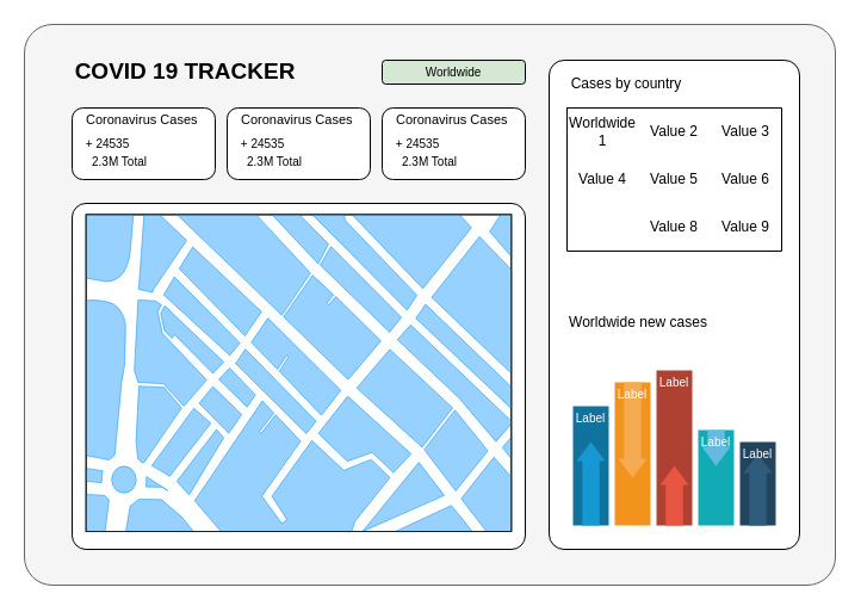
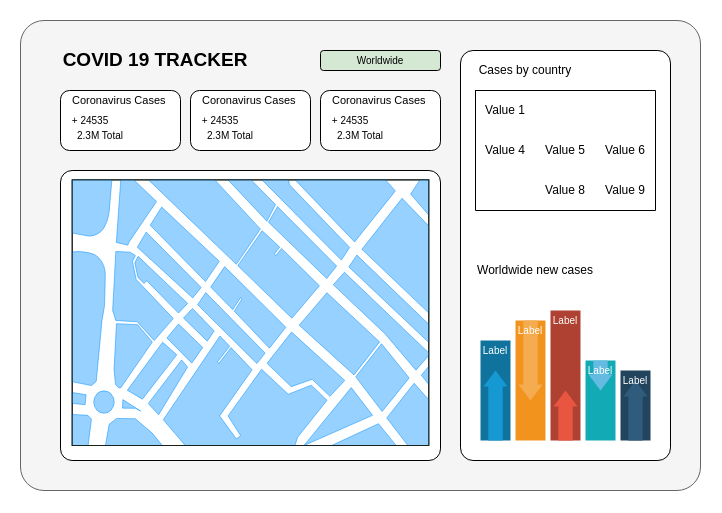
  <mxCell id="0" />
  <mxCell id="1" parent="0" />
  <mxCell id="2" value="" style="rounded=1;whiteSpace=wrap;html=1;fillColor=#f5f5f5;strokeColor=#666666;fontColor=#333333;arcSize=5;" vertex="1" parent="1"><mxGeometry x="20" y="20" width="680" height="470" as="geometry" /></mxCell>
  <mxCell id="3" value="&lt;font size=&quot;1&quot;&gt;&lt;b style=&quot;font-size: 19px&quot;&gt;COVID 19 TRACKER&lt;/b&gt;&lt;/font&gt;" style="text;html=1;strokeColor=none;fillColor=none;align=center;verticalAlign=middle;whiteSpace=wrap;rounded=0;" vertex="1" parent="1"><mxGeometry x="50" y="50" width="210" height="20" as="geometry" /></mxCell>
  <mxCell id="4" value="&lt;div&gt;&lt;span style=&quot;font-size: 10px&quot;&gt;Worldwide&lt;/span&gt;&lt;/div&gt;" style="rounded=1;whiteSpace=wrap;html=1;align=center;fillColor=#d5e8d4;" vertex="1" parent="1"><mxGeometry x="320" y="50" width="120" height="20" as="geometry" /></mxCell>
  <mxCell id="5" value="" style="rounded=1;whiteSpace=wrap;html=1;" vertex="1" parent="1"><mxGeometry x="60" y="90" width="120" height="60" as="geometry" /></mxCell>
  <mxCell id="6" value="&lt;font style=&quot;font-size: 11px&quot;&gt;Coronavirus Cases&lt;/font&gt;" style="text;html=1;strokeColor=none;fillColor=none;align=left;verticalAlign=middle;whiteSpace=wrap;rounded=0;" vertex="1" parent="1"><mxGeometry x="70" y="90" width="100" height="20" as="geometry" /></mxCell>
  <mxCell id="7" value="&lt;font style=&quot;font-size: 10px&quot;&gt;+ 24535&lt;/font&gt;" style="text;html=1;strokeColor=none;fillColor=none;align=center;verticalAlign=middle;whiteSpace=wrap;rounded=0;" vertex="1" parent="1"><mxGeometry x="60" y="115" width="60" height="10" as="geometry" /></mxCell>
  <mxCell id="8" value="&lt;font style=&quot;font-size: 10px&quot;&gt;2.3M Total&lt;/font&gt;" style="text;html=1;strokeColor=none;fillColor=none;align=center;verticalAlign=middle;whiteSpace=wrap;rounded=0;" vertex="1" parent="1"><mxGeometry x="70" y="130" width="60" height="10" as="geometry" /></mxCell>
  <mxCell id="9" value="" style="rounded=1;whiteSpace=wrap;html=1;" vertex="1" parent="1"><mxGeometry x="190" y="90" width="120" height="60" as="geometry" /></mxCell>
  <mxCell id="10" value="&lt;font style=&quot;font-size: 11px&quot;&gt;Coronavirus Cases&lt;/font&gt;" style="text;html=1;strokeColor=none;fillColor=none;align=left;verticalAlign=middle;whiteSpace=wrap;rounded=0;" vertex="1" parent="1"><mxGeometry x="200" y="90" width="100" height="20" as="geometry" /></mxCell>
  <mxCell id="11" value="&lt;font style=&quot;font-size: 10px&quot;&gt;+ 24535&lt;/font&gt;" style="text;html=1;strokeColor=none;fillColor=none;align=center;verticalAlign=middle;whiteSpace=wrap;rounded=0;" vertex="1" parent="1"><mxGeometry x="190" y="115" width="60" height="10" as="geometry" /></mxCell>
  <mxCell id="12" value="&lt;font style=&quot;font-size: 10px&quot;&gt;2.3M Total&lt;/font&gt;" style="text;html=1;strokeColor=none;fillColor=none;align=center;verticalAlign=middle;whiteSpace=wrap;rounded=0;" vertex="1" parent="1"><mxGeometry x="200" y="130" width="60" height="10" as="geometry" /></mxCell>
  <mxCell id="13" value="" style="rounded=1;whiteSpace=wrap;html=1;" vertex="1" parent="1"><mxGeometry x="320" y="90" width="120" height="60" as="geometry" /></mxCell>
  <mxCell id="14" value="&lt;font style=&quot;font-size: 11px&quot;&gt;Coronavirus Cases&lt;/font&gt;" style="text;html=1;strokeColor=none;fillColor=none;align=left;verticalAlign=middle;whiteSpace=wrap;rounded=0;" vertex="1" parent="1"><mxGeometry x="330" y="90" width="100" height="20" as="geometry" /></mxCell>
  <mxCell id="15" value="&lt;font style=&quot;font-size: 10px&quot;&gt;+ 24535&lt;/font&gt;" style="text;html=1;strokeColor=none;fillColor=none;align=center;verticalAlign=middle;whiteSpace=wrap;rounded=0;" vertex="1" parent="1"><mxGeometry x="320" y="115" width="60" height="10" as="geometry" /></mxCell>
  <mxCell id="16" value="&lt;font style=&quot;font-size: 10px&quot;&gt;2.3M Total&lt;/font&gt;" style="text;html=1;strokeColor=none;fillColor=none;align=center;verticalAlign=middle;whiteSpace=wrap;rounded=0;" vertex="1" parent="1"><mxGeometry x="330" y="130" width="60" height="10" as="geometry" /></mxCell>
  <mxCell id="17" value="" style="rounded=1;whiteSpace=wrap;html=1;arcSize=4;" vertex="1" parent="1"><mxGeometry x="60" y="170" width="380" height="290" as="geometry" /></mxCell>
  <mxCell id="18" value="" style="verticalLabelPosition=bottom;verticalAlign=top;html=1;shadow=0;dashed=0;strokeWidth=1;shape=mxgraph.ios.iBgMap;strokeColor=#18211b;strokeColor2=#008cff;fillColor2=#96D1FF;rotation=-90;" vertex="1" parent="1"><mxGeometry x="117.19" y="133.9" width="265.62" height="356.57" as="geometry" /></mxCell>
  <mxCell id="19" value="" style="rounded=1;whiteSpace=wrap;html=1;arcSize=6;" vertex="1" parent="1"><mxGeometry x="460" y="50" width="210" height="410" as="geometry" /></mxCell>
  <mxCell id="20" value="Cases by country" style="text;html=1;strokeColor=none;fillColor=none;align=center;verticalAlign=middle;whiteSpace=wrap;rounded=0;" vertex="1" parent="1"><mxGeometry x="470" y="60" width="110" height="20" as="geometry" /></mxCell>
  <mxCell id="21" value="Worldwide new cases" style="text;html=1;strokeColor=none;fillColor=none;align=center;verticalAlign=middle;whiteSpace=wrap;rounded=0;" vertex="1" parent="1"><mxGeometry x="470" y="260" width="130" height="20" as="geometry" /></mxCell>
  <mxCell id="22" value="" style="fillColor=#10739E;strokeColor=none;" vertex="1" parent="1"><mxGeometry x="480" y="340" width="30" height="100" as="geometry" /></mxCell>
  <mxCell id="23" value="" style="shape=mxgraph.arrows2.arrow;dy=0.4;dx=16;notch=0;direction=north;fillColor=#1699D3;strokeColor=none;" vertex="1" parent="22"><mxGeometry x="3" y="30" width="24" height="70" as="geometry" /></mxCell>
  <mxCell id="24" value="Label" style="text;html=1;align=center;verticalAlign=middle;whiteSpace=wrap;fontColor=#FFFFFF;fontSize=10;" vertex="1" parent="22"><mxGeometry width="30" height="20" as="geometry" /></mxCell>
  <mxCell id="25" value="" style="fillColor=#F2931E;strokeColor=none;" vertex="1" parent="1"><mxGeometry x="515" y="320" width="30" height="120" as="geometry" /></mxCell>
  <mxCell id="26" value="" style="shape=mxgraph.arrows2.arrow;dy=0.4;dx=16;notch=0;direction=south;fillColor=#F5AB50;strokeColor=none;" vertex="1" parent="25"><mxGeometry x="3" width="24" height="80" as="geometry" /></mxCell>
  <mxCell id="27" value="Label" style="text;html=1;align=center;verticalAlign=middle;whiteSpace=wrap;fontColor=#FFFFFF;fontSize=10;" vertex="1" parent="25"><mxGeometry width="30" height="20" as="geometry" /></mxCell>
  <mxCell id="28" value="" style="fillColor=#AE4132;strokeColor=none;" vertex="1" parent="1"><mxGeometry x="550" y="310" width="30" height="130" as="geometry" /></mxCell>
  <mxCell id="29" value="" style="shape=mxgraph.arrows2.arrow;dy=0.4;dx=16;notch=0;direction=north;fillColor=#E85642;strokeColor=none;" vertex="1" parent="28"><mxGeometry x="3" y="80" width="24" height="50" as="geometry" /></mxCell>
  <mxCell id="30" value="Label" style="text;html=1;align=center;verticalAlign=middle;whiteSpace=wrap;fontColor=#FFFFFF;fontSize=10;" vertex="1" parent="28"><mxGeometry width="30" height="20" as="geometry" /></mxCell>
  <mxCell id="31" value="" style="fillColor=#12AAB5;strokeColor=none;" vertex="1" parent="1"><mxGeometry x="585" y="360" width="30" height="80" as="geometry" /></mxCell>
  <mxCell id="32" value="" style="shape=mxgraph.arrows2.arrow;dy=0.4;dx=16;notch=0;direction=south;fillColor=#64BBE2;strokeColor=none;" vertex="1" parent="31"><mxGeometry x="3" width="24" height="30" as="geometry" /></mxCell>
  <mxCell id="33" value="Label" style="text;html=1;align=center;verticalAlign=middle;whiteSpace=wrap;fontColor=#FFFFFF;fontSize=10;" vertex="1" parent="31"><mxGeometry width="30" height="20" as="geometry" /></mxCell>
  <mxCell id="34" value="" style="fillColor=#23445D;strokeColor=none;" vertex="1" parent="1"><mxGeometry x="620" y="370" width="30" height="70" as="geometry" /></mxCell>
  <mxCell id="35" value="" style="shape=mxgraph.arrows2.arrow;dy=0.4;dx=16;notch=0;direction=north;fillColor=#2F5B7C;strokeColor=none;" vertex="1" parent="34"><mxGeometry x="3" y="10" width="24" height="60" as="geometry" /></mxCell>
  <mxCell id="36" value="Label" style="text;html=1;align=center;verticalAlign=middle;whiteSpace=wrap;fontColor=#FFFFFF;fontSize=10;" vertex="1" parent="34"><mxGeometry width="30" height="20" as="geometry" /></mxCell>
  <mxCell id="37" value="" style="shape=table;html=1;whiteSpace=wrap;startSize=0;container=1;collapsible=0;childLayout=tableLayout;columnLines=0;rowLines=0;" vertex="1" parent="1"><mxGeometry x="475" y="90" width="180" height="120" as="geometry" /></mxCell>
  <mxCell id="38" value="" style="shape=partialRectangle;html=1;whiteSpace=wrap;collapsible=0;dropTarget=0;pointerEvents=0;fillColor=none;top=0;left=0;bottom=0;right=0;points=[[0,0.5],[1,0.5]];portConstraint=eastwest;" vertex="1" parent="37"><mxGeometry width="180" height="40" as="geometry" /></mxCell>
- <mxCell id="39" value="Worldwide 1" style="shape=partialRectangle;html=1;whiteSpace=wrap;connectable=0;fillColor=none;top=0;left=0;bottom=0;right=0;overflow=hidden;" vertex="1" parent="38"><mxGeometry width="60" height="40" as="geometry" /></mxCell>
- <mxCell id="40" value="Value 2" style="shape=partialRectangle;html=1;whiteSpace=wrap;connectable=0;fillColor=none;top=0;left=0;bottom=0;right=0;overflow=hidden;" vertex="1" parent="38"><mxGeometry x="60" width="60" height="40" as="geometry" /></mxCell>
- <mxCell id="41" value="Value 3" style="shape=partialRectangle;html=1;whiteSpace=wrap;connectable=0;fillColor=none;top=0;left=0;bottom=0;right=0;overflow=hidden;" vertex="1" parent="38"><mxGeometry x="120" width="60" height="40" as="geometry" /></mxCell>
+ <mxCell id="39" value="Value 1" style="shape=partialRectangle;html=1;whiteSpace=wrap;connectable=0;fillColor=none;top=0;left=0;bottom=0;right=0;overflow=hidden;" vertex="1" parent="38"><mxGeometry width="60" height="40" as="geometry" /></mxCell>
  <mxCell id="42" value="" style="shape=partialRectangle;html=1;whiteSpace=wrap;collapsible=0;dropTarget=0;pointerEvents=0;fillColor=none;top=0;left=0;bottom=0;right=0;points=[[0,0.5],[1,0.5]];portConstraint=eastwest;" vertex="1" parent="37"><mxGeometry y="40" width="180" height="40" as="geometry" /></mxCell>
  <mxCell id="43" value="Value 4" style="shape=partialRectangle;html=1;whiteSpace=wrap;connectable=0;fillColor=none;top=0;left=0;bottom=0;right=0;overflow=hidden;" vertex="1" parent="42"><mxGeometry width="60" height="40" as="geometry" /></mxCell>
  <mxCell id="44" value="Value 5" style="shape=partialRectangle;html=1;whiteSpace=wrap;connectable=0;fillColor=none;top=0;left=0;bottom=0;right=0;overflow=hidden;" vertex="1" parent="42"><mxGeometry x="60" width="60" height="40" as="geometry" /></mxCell>
  <mxCell id="45" value="Value 6" style="shape=partialRectangle;html=1;whiteSpace=wrap;connectable=0;fillColor=none;top=0;left=0;bottom=0;right=0;overflow=hidden;" vertex="1" parent="42"><mxGeometry x="120" width="60" height="40" as="geometry" /></mxCell>
  <mxCell id="46" value="" style="shape=partialRectangle;html=1;whiteSpace=wrap;collapsible=0;dropTarget=0;pointerEvents=0;fillColor=none;top=0;left=0;bottom=0;right=0;points=[[0,0.5],[1,0.5]];portConstraint=eastwest;" vertex="1" parent="37"><mxGeometry y="80" width="180" height="40" as="geometry" /></mxCell>
  <mxCell id="47" value="Value 8" style="shape=partialRectangle;html=1;whiteSpace=wrap;connectable=0;fillColor=none;top=0;left=0;bottom=0;right=0;overflow=hidden;" vertex="1" parent="46"><mxGeometry x="60" width="60" height="40" as="geometry" /></mxCell>
  <mxCell id="48" value="Value 9" style="shape=partialRectangle;html=1;whiteSpace=wrap;connectable=0;fillColor=none;top=0;left=0;bottom=0;right=0;overflow=hidden;" vertex="1" parent="46"><mxGeometry x="120" width="60" height="40" as="geometry" /></mxCell>
